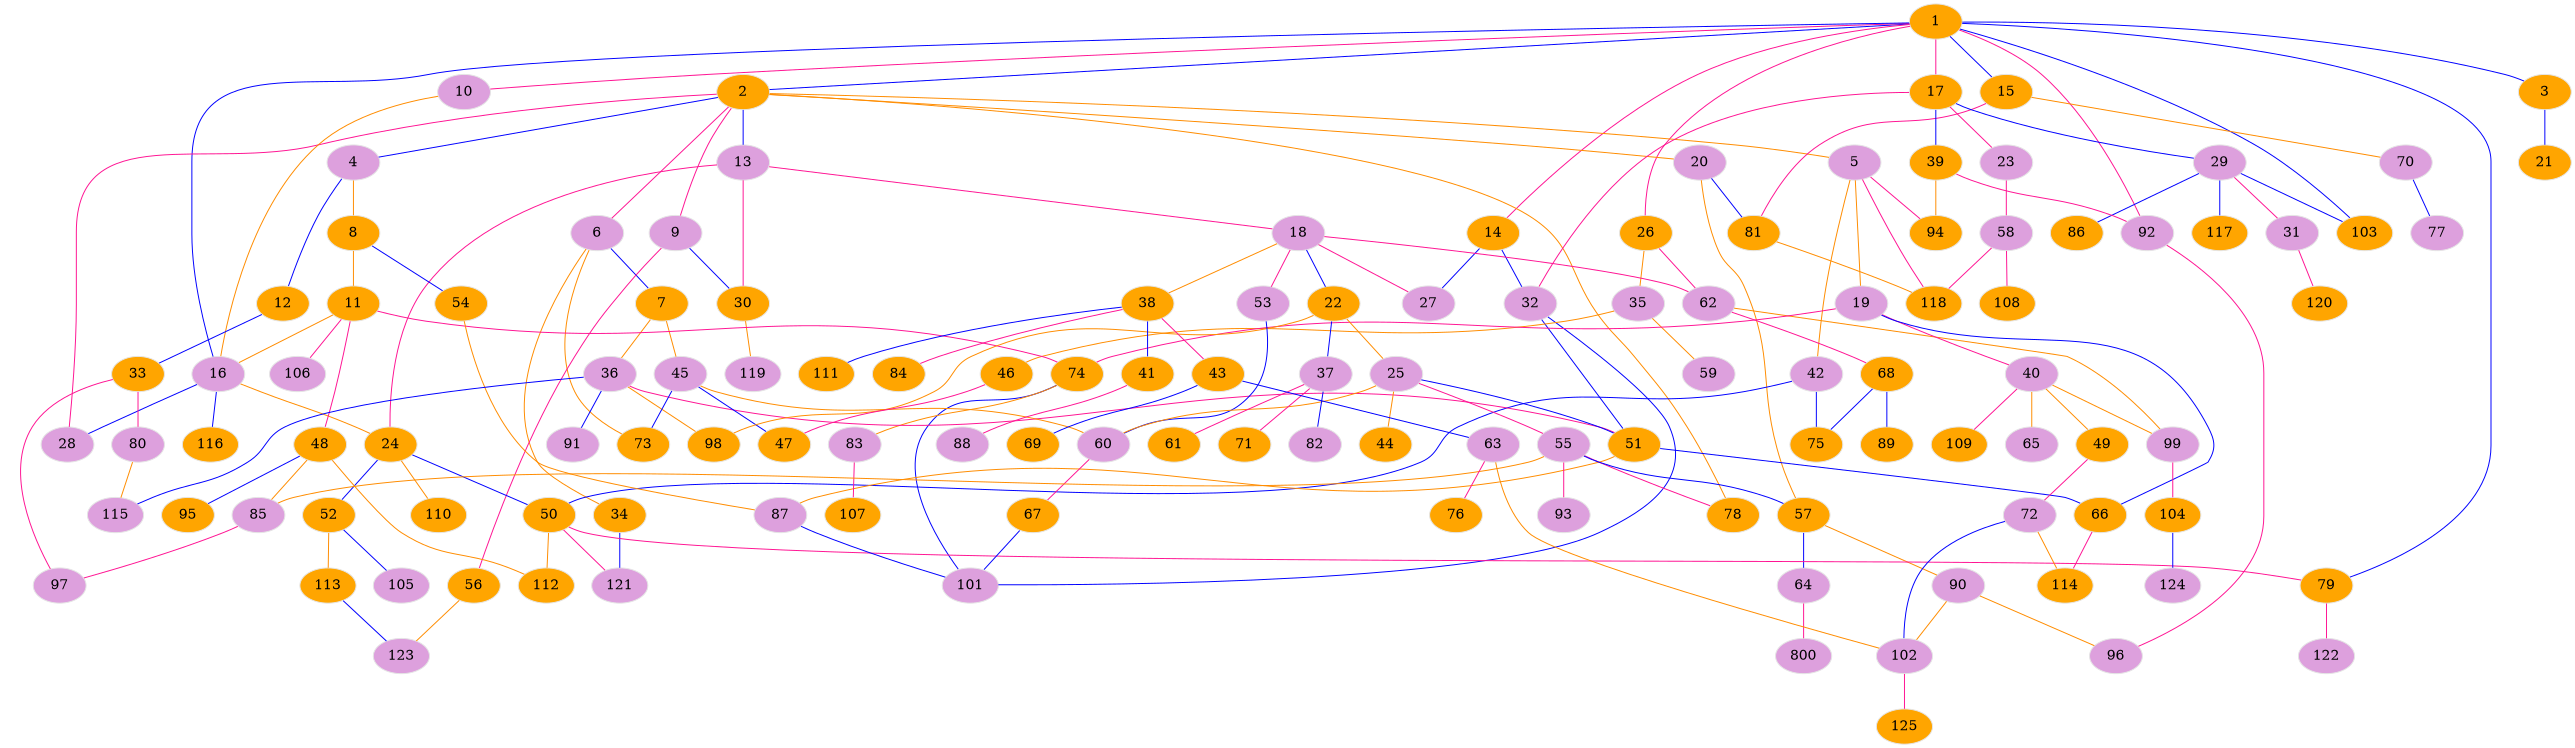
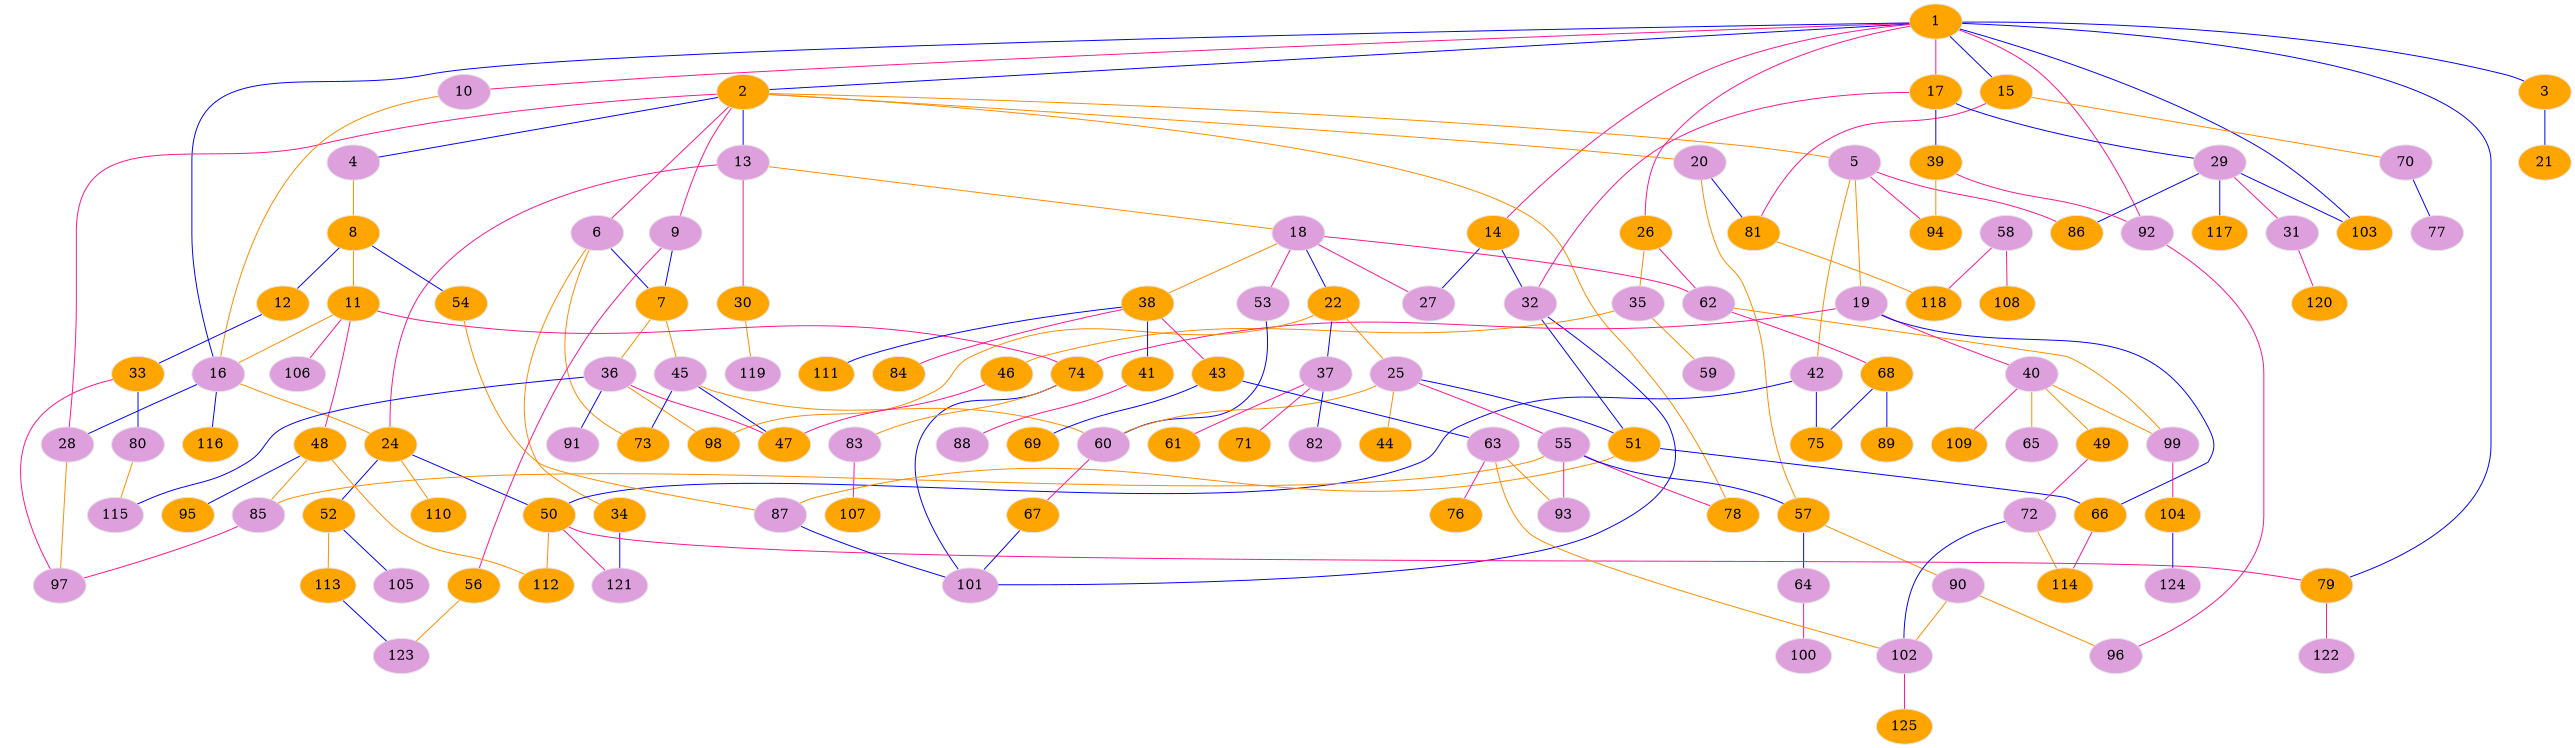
  graph {
    node [color=gray90 fillcolor=orange style=filled]
    edge [color=blue]
    1
    2
    3
    10 [fillcolor=plum]
    14
    15
    16 [fillcolor=plum]
    17
    26
    79
    92 [fillcolor=plum]
    103
    4 [fillcolor=plum]
    5 [fillcolor=plum]
    6 [fillcolor=plum]
    9 [fillcolor=plum]
    13 [fillcolor=plum]
    20 [fillcolor=plum]
    28 [fillcolor=plum]
    78
    21
    27 [fillcolor=plum]
    32 [fillcolor=plum]
    70 [fillcolor=plum]
    81
    24
    116
-   23 [fillcolor=plum]
    29 [fillcolor=plum]
    39
    62 [fillcolor=plum]
    35 [fillcolor=plum]
    122 [fillcolor=plum]
    96 [fillcolor=plum]
    8
    19 [fillcolor=plum]
    42 [fillcolor=plum]
    86
    94
    7
    34
    73
    30
    56
    18 [fillcolor=plum]
    57
    97 [fillcolor=plum]
    11
    12
    54
    74
    40 [fillcolor=plum]
    66
    50
    75
    36 [fillcolor=plum]
    45 [fillcolor=plum]
    121 [fillcolor=plum]
    98
    51
    91 [fillcolor=plum]
    115 [fillcolor=plum]
    60 [fillcolor=plum]
    47
    48
    106 [fillcolor=plum]
    33
    87 [fillcolor=plum]
    119 [fillcolor=plum]
    123 [fillcolor=plum]
    85 [fillcolor=plum]
    95
    112
    101 [fillcolor=plum]
    83 [fillcolor=plum]
    80 [fillcolor=plum]
    22
    38
    53 [fillcolor=plum]
    52
    110
    77 [fillcolor=plum]
    118
    58 [fillcolor=plum]
    31 [fillcolor=plum]
    117
    25 [fillcolor=plum]
    37 [fillcolor=plum]
    41
    43
    84
    111
    99 [fillcolor=plum]
    68
    49
    65 [fillcolor=plum]
    109
    114
    64 [fillcolor=plum]
    90 [fillcolor=plum]
    44
    55 [fillcolor=plum]
    61
    71
    82 [fillcolor=plum]
    108
    105 [fillcolor=plum]
    113
    93 [fillcolor=plum]
    67
    46
    59 [fillcolor=plum]
    120
    107
    88 [fillcolor=plum]
    63 [fillcolor=plum]
    69
    72 [fillcolor=plum]
    104
    76
    102 [fillcolor=plum]
-   100 [fillcolor=plum label=800]
+   100 [fillcolor=plum]
    89
    125
    124 [fillcolor=plum]
    1 -- 2
    1 -- 3
    1 -- 10 [color=deeppink]
    1 -- 14 [color=deeppink]
    1 -- 15
    1 -- 16
    1 -- 17 [color=deeppink]
    1 -- 26 [color=deeppink]
    1 -- 79
    1 -- 92 [color=deeppink]
    1 -- 103
    2 -- 4
    2 -- 5 [color=darkorange]
    2 -- 6 [color=deeppink]
    2 -- 9 [color=deeppink]
    2 -- 13
    2 -- 20 [color=darkorange]
    2 -- 28 [color=deeppink]
    2 -- 78 [color=darkorange]
    3 -- 21
    10 -- 16 [color=darkorange]
    14 -- 27
    14 -- 32
    15 -- 70 [color=darkorange]
    15 -- 81 [color=deeppink]
    16 -- 28
    16 -- 24 [color=darkorange]
    16 -- 116
    17 -- 32 [color=deeppink]
-   17 -- 23 [color=deeppink]
    17 -- 29
    17 -- 39
    26 -- 62 [color=deeppink]
    26 -- 35 [color=darkorange]
    79 -- 122 [color=deeppink]
    92 -- 96 [color=deeppink]
    4 -- 8 [color=darkorange]
    5 -- 19 [color=darkorange]
    5 -- 42 [color=darkorange]
-   5 -- 118 [color=deeppink]
+   5 -- 86 [color=deeppink]
    5 -- 94 [color=deeppink]
    6 -- 7
    6 -- 34 [color=darkorange]
    6 -- 73 [color=darkorange]
-   9 -- 30
+   9 -- 7
    9 -- 56 [color=deeppink]
    13 -- 24 [color=deeppink]
    13 -- 30 [color=deeppink]
-   13 -- 18 [color=deeppink]
+   13 -- 18 [color=darkorange]
    20 -- 81
    20 -- 57 [color=darkorange]
+   28 -- 97 [color=darkorange]
    32 -- 51
    32 -- 101
    70 -- 77
    81 -- 118 [color=darkorange]
    24 -- 50
    24 -- 52
    24 -- 110 [color=darkorange]
-   23 -- 58 [color=deeppink]
    29 -- 103
    29 -- 86
    29 -- 31 [color=deeppink]
    29 -- 117
    39 -- 92 [color=deeppink]
    39 -- 94 [color=darkorange]
    62 -- 99 [color=darkorange]
    62 -- 68 [color=deeppink]
    35 -- 46 [color=darkorange]
    35 -- 59 [color=darkorange]
    8 -- 11 [color=darkorange]
-   4 -- 12
+   8 -- 12
    8 -- 54
    19 -- 74 [color=deeppink]
    19 -- 40 [color=deeppink]
    19 -- 66
    42 -- 50
    42 -- 75
    7 -- 36 [color=darkorange]
    7 -- 45 [color=darkorange]
    34 -- 121
    30 -- 119 [color=darkorange]
    56 -- 123 [color=darkorange]
    18 -- 27 [color=deeppink]
    18 -- 62 [color=deeppink]
    18 -- 22
    18 -- 38 [color=darkorange]
    18 -- 53 [color=deeppink]
    57 -- 64
    57 -- 90 [color=darkorange]
    11 -- 16 [color=darkorange]
    11 -- 74 [color=deeppink]
    11 -- 48 [color=deeppink]
    11 -- 106 [color=deeppink]
    12 -- 33
    54 -- 87 [color=darkorange]
    74 -- 101
    74 -- 83 [color=darkorange]
    40 -- 99 [color=darkorange]
    40 -- 49 [color=darkorange]
    40 -- 65 [color=darkorange]
    40 -- 109 [color=deeppink]
    66 -- 114 [color=deeppink]
    50 -- 79 [color=deeppink]
    50 -- 121 [color=deeppink]
    50 -- 112 [color=darkorange]
    36 -- 98 [color=darkorange]
-   36 -- 51 [color=deeppink]
+   36 -- 47 [color=deeppink]
    36 -- 91
    36 -- 115
    45 -- 73
    45 -- 60 [color=darkorange]
    45 -- 47
    51 -- 66
    51 -- 87 [color=darkorange]
    60 -- 67 [color=deeppink]
    48 -- 85 [color=darkorange]
    48 -- 95
    48 -- 112 [color=darkorange]
    33 -- 97 [color=deeppink]
-   33 -- 80 [color=deeppink]
+   33 -- 80
    87 -- 101
    85 -- 97 [color=deeppink]
    83 -- 107 [color=deeppink]
    80 -- 115 [color=darkorange]
    22 -- 98 [color=darkorange]
    22 -- 25 [color=darkorange]
    22 -- 37
    38 -- 41
    38 -- 43 [color=deeppink]
    38 -- 84 [color=deeppink]
    38 -- 111
    53 -- 60
    52 -- 105
    52 -- 113 [color=darkorange]
    58 -- 118 [color=deeppink]
    58 -- 108 [color=deeppink]
    31 -- 120 [color=deeppink]
    25 -- 51
    25 -- 60 [color=darkorange]
    25 -- 44 [color=darkorange]
    25 -- 55 [color=deeppink]
    37 -- 61 [color=deeppink]
    37 -- 71 [color=deeppink]
    37 -- 82
    41 -- 88 [color=deeppink]
    43 -- 63
    43 -- 69
    99 -- 104 [color=deeppink]
    68 -- 75
    68 -- 89
    49 -- 72 [color=deeppink]
    64 -- 100 [color=deeppink]
    90 -- 96 [color=darkorange]
    90 -- 102 [color=darkorange]
    55 -- 78 [color=deeppink]
    55 -- 57
    55 -- 85 [color=darkorange]
    55 -- 93 [color=deeppink]
    113 -- 123
    67 -- 101
    46 -- 47 [color=deeppink]
+   63 -- 93 [color=darkorange]
    63 -- 76 [color=deeppink]
    63 -- 102 [color=darkorange]
    72 -- 114 [color=darkorange]
    72 -- 102
    104 -- 124
    102 -- 125 [color=deeppink]
  }
